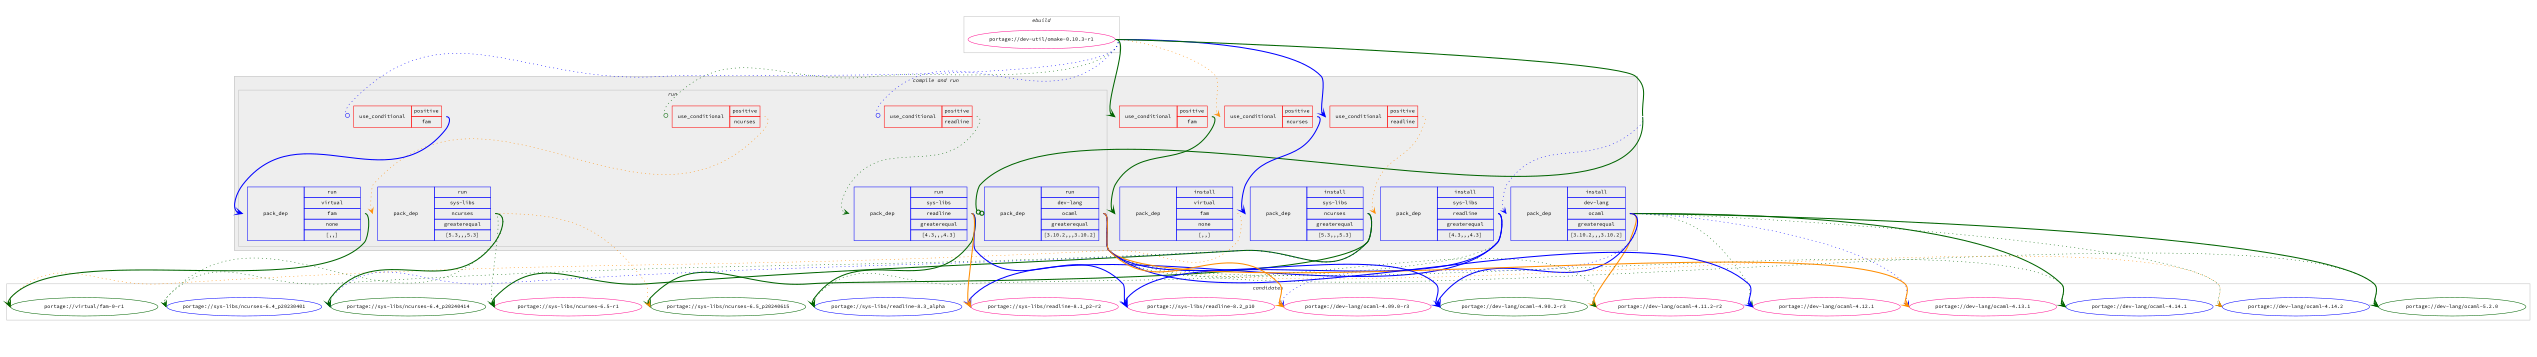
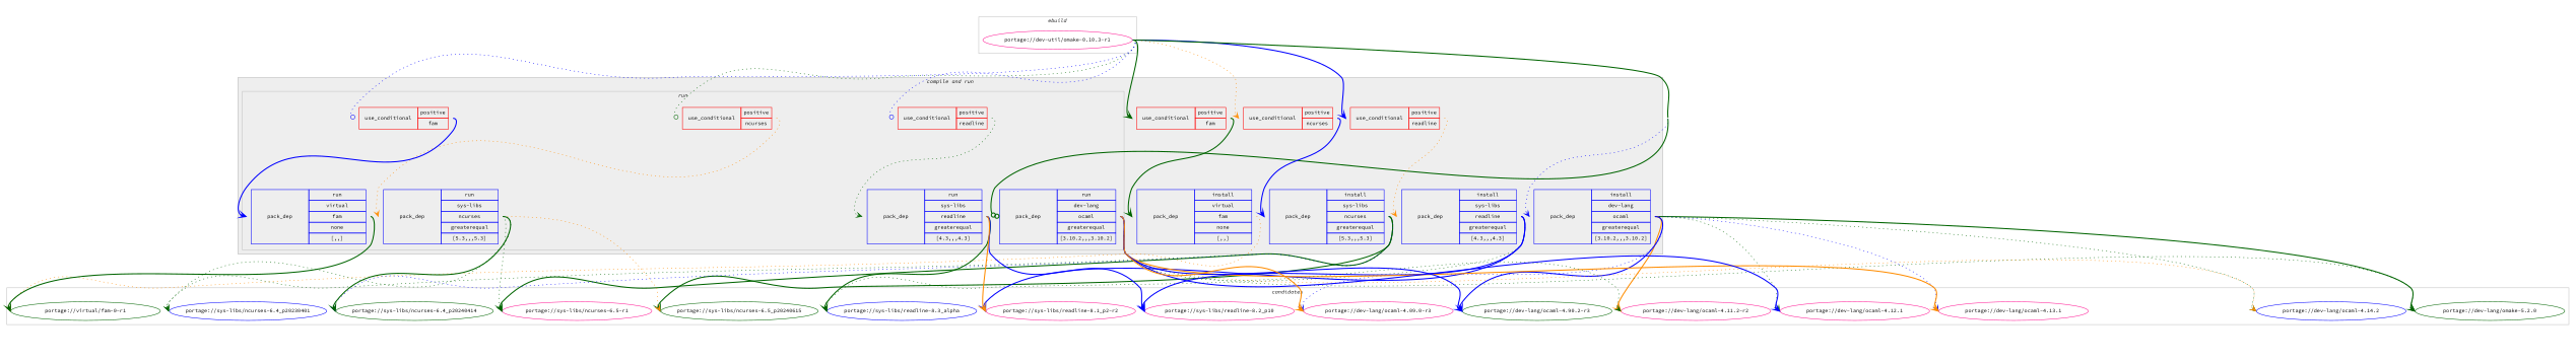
  digraph {
    compound=true
    concentrate=true
    fontname="Source Code Pro"
    fontsize=10
    newrank=true
    rankdir=TB
    ranksep=1.5
    node [color=blue fontname="Source Code Pro" fontsize=10]
    edge [arrowhead=vee color=darkgreen fontname="Source Code Pro" headport=w style=bold tailport=e weight=100]
    n1 [color=deeppink label="portage://dev-util/omake-0.10.3-r1" width=4]
    n2 [label=<<TABLE BORDER="0" CELLBORDER="1" CELLSPACING="0" CELLPADDING="4" WIDTH="220"><TR><TD ROWSPAN="6" CELLPADDING="30">pack_dep</TD></TR><TR><TD WIDTH="110">install</TD></TR><TR><TD>virtual</TD></TR><TR><TD>fam</TD></TR><TR><TD>none</TD></TR><TR><TD>[,,]</TD></TR></TABLE>> shape=none]
    n3 [color=red label=<<TABLE BORDER="0" CELLBORDER="1" CELLSPACING="0" CELLPADDING="4"><TR><TD ROWSPAN="3" CELLPADDING="10">use_conditional</TD></TR><TR><TD>positive</TD></TR><TR><TD>fam</TD></TR></TABLE>> shape=none]
    n4 [label=<<TABLE BORDER="0" CELLBORDER="1" CELLSPACING="0" CELLPADDING="4" WIDTH="220"><TR><TD ROWSPAN="6" CELLPADDING="30">pack_dep</TD></TR><TR><TD WIDTH="110">install</TD></TR><TR><TD>sys-libs</TD></TR><TR><TD>ncurses</TD></TR><TR><TD>greaterequal</TD></TR><TR><TD>[5.3,,,5.3]</TD></TR></TABLE>> shape=none]
    n5 [color=red label=<<TABLE BORDER="0" CELLBORDER="1" CELLSPACING="0" CELLPADDING="4"><TR><TD ROWSPAN="3" CELLPADDING="10">use_conditional</TD></TR><TR><TD>positive</TD></TR><TR><TD>ncurses</TD></TR></TABLE>> shape=none]
    n6 [label=<<TABLE BORDER="0" CELLBORDER="1" CELLSPACING="0" CELLPADDING="4" WIDTH="220"><TR><TD ROWSPAN="6" CELLPADDING="30">pack_dep</TD></TR><TR><TD WIDTH="110">install</TD></TR><TR><TD>sys-libs</TD></TR><TR><TD>readline</TD></TR><TR><TD>greaterequal</TD></TR><TR><TD>[4.3,,,4.3]</TD></TR></TABLE>> shape=none]
    n7 [color=red label=<<TABLE BORDER="0" CELLBORDER="1" CELLSPACING="0" CELLPADDING="4"><TR><TD ROWSPAN="3" CELLPADDING="10">use_conditional</TD></TR><TR><TD>positive</TD></TR><TR><TD>readline</TD></TR></TABLE>> shape=none]
    n8 [label=<<TABLE BORDER="0" CELLBORDER="1" CELLSPACING="0" CELLPADDING="4" WIDTH="220"><TR><TD ROWSPAN="6" CELLPADDING="30">pack_dep</TD></TR><TR><TD WIDTH="110">install</TD></TR><TR><TD>dev-lang</TD></TR><TR><TD>ocaml</TD></TR><TR><TD>greaterequal</TD></TR><TR><TD>[3.10.2,,,3.10.2]</TD></TR></TABLE>> shape=none]
    n9 [label=<<TABLE BORDER="0" CELLBORDER="1" CELLSPACING="0" CELLPADDING="4" WIDTH="220"><TR><TD ROWSPAN="6" CELLPADDING="30">pack_dep</TD></TR><TR><TD WIDTH="110">run</TD></TR><TR><TD>sys-libs</TD></TR><TR><TD>ncurses</TD></TR><TR><TD>greaterequal</TD></TR><TR><TD>[5.3,,,5.3]</TD></TR></TABLE>> shape=none]
    n10 [color=red label=<<TABLE BORDER="0" CELLBORDER="1" CELLSPACING="0" CELLPADDING="4"><TR><TD ROWSPAN="3" CELLPADDING="10">use_conditional</TD></TR><TR><TD>positive</TD></TR><TR><TD>ncurses</TD></TR></TABLE>> shape=none]
    n11 [label=<<TABLE BORDER="0" CELLBORDER="1" CELLSPACING="0" CELLPADDING="4" WIDTH="220"><TR><TD ROWSPAN="6" CELLPADDING="30">pack_dep</TD></TR><TR><TD WIDTH="110">run</TD></TR><TR><TD>virtual</TD></TR><TR><TD>fam</TD></TR><TR><TD>none</TD></TR><TR><TD>[,,]</TD></TR></TABLE>> shape=none]
    n12 [color=red label=<<TABLE BORDER="0" CELLBORDER="1" CELLSPACING="0" CELLPADDING="4"><TR><TD ROWSPAN="3" CELLPADDING="10">use_conditional</TD></TR><TR><TD>positive</TD></TR><TR><TD>fam</TD></TR></TABLE>> shape=none]
    n13 [label=<<TABLE BORDER="0" CELLBORDER="1" CELLSPACING="0" CELLPADDING="4" WIDTH="220"><TR><TD ROWSPAN="6" CELLPADDING="30">pack_dep</TD></TR><TR><TD WIDTH="110">run</TD></TR><TR><TD>sys-libs</TD></TR><TR><TD>readline</TD></TR><TR><TD>greaterequal</TD></TR><TR><TD>[4.3,,,4.3]</TD></TR></TABLE>> shape=none]
    n14 [color=red label=<<TABLE BORDER="0" CELLBORDER="1" CELLSPACING="0" CELLPADDING="4"><TR><TD ROWSPAN="3" CELLPADDING="10">use_conditional</TD></TR><TR><TD>positive</TD></TR><TR><TD>readline</TD></TR></TABLE>> shape=none]
    n15 [label=<<TABLE BORDER="0" CELLBORDER="1" CELLSPACING="0" CELLPADDING="4" WIDTH="220"><TR><TD ROWSPAN="6" CELLPADDING="30">pack_dep</TD></TR><TR><TD WIDTH="110">run</TD></TR><TR><TD>dev-lang</TD></TR><TR><TD>ocaml</TD></TR><TR><TD>greaterequal</TD></TR><TR><TD>[3.10.2,,,3.10.2]</TD></TR></TABLE>> shape=none]
    n16 [color=darkgreen label="portage://virtual/fam-0-r1" width=4]
    n17 [color=darkgreen label="portage://sys-libs/ncurses-6.5_p20240615" width=4]
    n18 [color=deeppink label="portage://sys-libs/ncurses-6.5-r1" width=4]
    n19 [color=darkgreen label="portage://sys-libs/ncurses-6.4_p20240414" width=4]
    n20 [label="portage://sys-libs/ncurses-6.4_p20230401" width=4]
    n21 [label="portage://sys-libs/readline-8.3_alpha" width=4]
    n22 [color=deeppink label="portage://sys-libs/readline-8.2_p10" width=4]
    n23 [color=deeppink label="portage://sys-libs/readline-8.1_p2-r2" width=4]
-   n24 [color=darkgreen label="portage://dev-lang/ocaml-5.2.0" width=4]
+   n24 [color=darkgreen label="portage://dev-lang/omake-5.2.0" width=4]
    n25 [label="portage://dev-lang/ocaml-4.14.2" width=4]
-   n26 [label="portage://dev-lang/ocaml-4.14.1" width=4]
    n27 [color=deeppink label="portage://dev-lang/ocaml-4.13.1" width=4]
    n28 [color=deeppink label="portage://dev-lang/ocaml-4.12.1" width=4]
    n29 [color=deeppink label="portage://dev-lang/ocaml-4.11.2-r2" width=4]
    n30 [color=darkgreen label="portage://dev-lang/ocaml-4.90.2-r3" width=4]
    n31 [color=deeppink label="portage://dev-lang/ocaml-4.09.0-r3" width=4]
    subgraph cluster_1 {
      color=gray
      label=<<i>ebuild</i>>
      n1
    }
    subgraph cluster_2 {
      color=gray
      label=<<i>dependencies</i>>
      subgraph cluster_3 {
        color=gray
        fillcolor="#eeeeee"
        label=<<i>compile</i>>
        style=filled
        subgraph sub_4 {
          color=gray
          fillcolor="#eeeeee"
          label=<<i>compile</i>>
          style=filled
          n3
          subgraph sub_5 {
            color=gray
            fillcolor="#eeeeee"
            label=<<i>compile</i>>
            style=filled
            n2
          }
        }
        subgraph sub_6 {
          color=gray
          fillcolor="#eeeeee"
          label=<<i>compile</i>>
          style=filled
          n5
          subgraph sub_7 {
            color=gray
            fillcolor="#eeeeee"
            label=<<i>compile</i>>
            style=filled
            n4
          }
        }
        subgraph sub_8 {
          color=gray
          fillcolor="#eeeeee"
          label=<<i>compile</i>>
          style=filled
          n7
          subgraph sub_9 {
            color=gray
            fillcolor="#eeeeee"
            label=<<i>compile</i>>
            style=filled
            n6
          }
        }
        subgraph sub_10 {
          color=gray
          fillcolor="#eeeeee"
          label=<<i>compile</i>>
          style=filled
          n8
        }
      }
      subgraph cluster_11 {
        color=gray
        fillcolor="#eeeeee"
        label=<<i>compile and run</i>>
        style=filled
      }
      subgraph cluster_12 {
        color=gray
        fillcolor="#eeeeee"
        label=<<i>run</i>>
        style=filled
        subgraph sub_13 {
          color=gray
          fillcolor="#eeeeee"
          label=<<i>run</i>>
          style=filled
          n10
          subgraph sub_14 {
            color=gray
            fillcolor="#eeeeee"
            label=<<i>run</i>>
            style=filled
            n9
          }
        }
        subgraph sub_15 {
          color=gray
          fillcolor="#eeeeee"
          label=<<i>run</i>>
          style=filled
          n12
          subgraph sub_16 {
            color=gray
            fillcolor="#eeeeee"
            label=<<i>run</i>>
            style=filled
            n11
          }
        }
        subgraph sub_17 {
          color=gray
          fillcolor="#eeeeee"
          label=<<i>run</i>>
          style=filled
          n14
          subgraph sub_18 {
            color=gray
            fillcolor="#eeeeee"
            label=<<i>run</i>>
            style=filled
            n13
          }
        }
        subgraph sub_19 {
          color=gray
          fillcolor="#eeeeee"
          label=<<i>run</i>>
          style=filled
          n15
        }
      }
    }
    subgraph cluster_20 {
      color=gray
      label=<<i>candidates</i>>
      rank=same
      subgraph sub_21 {
        color=black
        label=<<i>candidates</i>>
        nodesep=1
        rank=same
        n16
      }
      subgraph sub_22 {
        color=black
        label=<<i>candidates</i>>
        nodesep=1
        rank=same
        n17
        n18
        n19
        n20
      }
      subgraph sub_23 {
        color=black
        label=<<i>candidates</i>>
        nodesep=1
        rank=same
        n21
        n22
        n23
      }
      subgraph sub_24 {
        color=black
        label=<<i>candidates</i>>
        nodesep=1
        rank=same
        n24
        n25
-       n26
        n27
        n28
        n29
        n30
        n31
      }
      subgraph sub_25 {
        color=black
        label=<<i>candidates</i>>
        nodesep=1
        rank=same
        n16
      }
      subgraph sub_26 {
        color=black
        label=<<i>candidates</i>>
        nodesep=1
        rank=same
        n17
        n18
        n19
        n20
      }
      subgraph sub_27 {
        color=black
        label=<<i>candidates</i>>
        nodesep=1
        rank=same
        n21
        n22
        n23
      }
      subgraph sub_28 {
        color=black
        label=<<i>candidates</i>>
        nodesep=1
        rank=same
        n24
        n25
-       n26
        n27
        n28
        n29
        n30
        n31
      }
    }
    n1 -> n3 [weight=20]
    n1 -> n5 [color=darkorange style=dotted weight=20]
    n1 -> n7 [color=blue weight=20]
    n1 -> n8 [color=blue style=dotted weight=20]
    n1 -> n10 [arrowhead=odot style=dotted weight=20]
    n1 -> n12 [arrowhead=odot color=blue style=dotted weight=20]
    n1 -> n14 [arrowhead=odot color=blue style=dotted weight=20]
    n1 -> n15 [arrowhead=odot weight=20]
    n2 -> n16 [color=darkorange style=dotted]
    n3 -> n2 [weight=20]
    n4 -> n17
    n4 -> n18
    n4 -> n19 [color=blue style=dotted]
    n4 -> n20 [style=dotted]
    n5 -> n4 [color=blue weight=20]
    n6 -> n21 [style=dotted]
    n6 -> n22 [color=blue]
    n6 -> n23 [color=blue]
    n7 -> n6 [color=darkorange style=dotted weight=20]
    n8 -> n24
    n8 -> n25 [style=dotted]
-   n8 -> n26
    n8 -> n27 [color=blue style=dotted]
    n8 -> n28 [style=dotted]
    n8 -> n29 [color=darkorange]
    n8 -> n30 [color=blue]
    n8 -> n31 [color=blue style=dotted]
    n9 -> n17 [color=darkorange style=dotted]
    n9 -> n18 [style=dotted]
    n9 -> n19
    n9 -> n20 [style=dotted]
    n10 -> n9 [color=darkorange style=dotted weight=20]
    n11 -> n16
    n12 -> n11 [color=blue weight=20]
    n13 -> n21
    n13 -> n22 [color=blue]
    n13 -> n23 [color=darkorange]
    n14 -> n13 [style=dotted weight=20]
    n15 -> n24 [style=dotted]
    n15 -> n25 [color=darkorange style=dotted]
-   n15 -> n26 [style=dotted]
    n15 -> n27 [color=darkorange]
    n15 -> n28 [color=blue]
    n15 -> n29 [style=dotted]
    n15 -> n30 [color=blue]
    n15 -> n31 [color=darkorange]
  }
